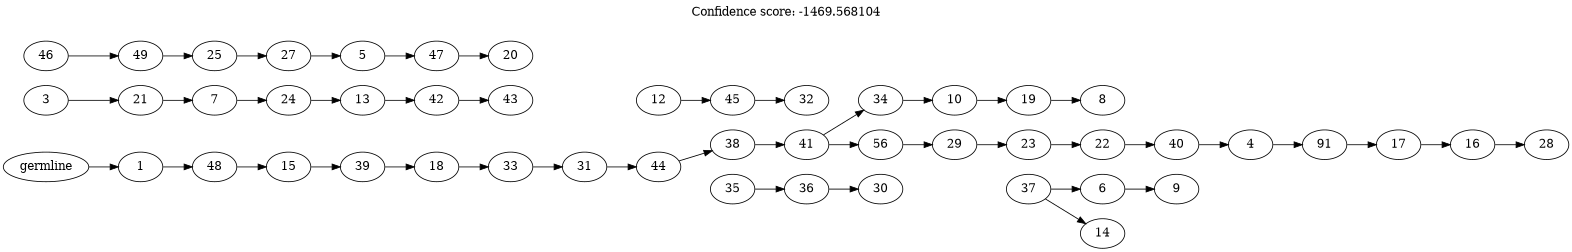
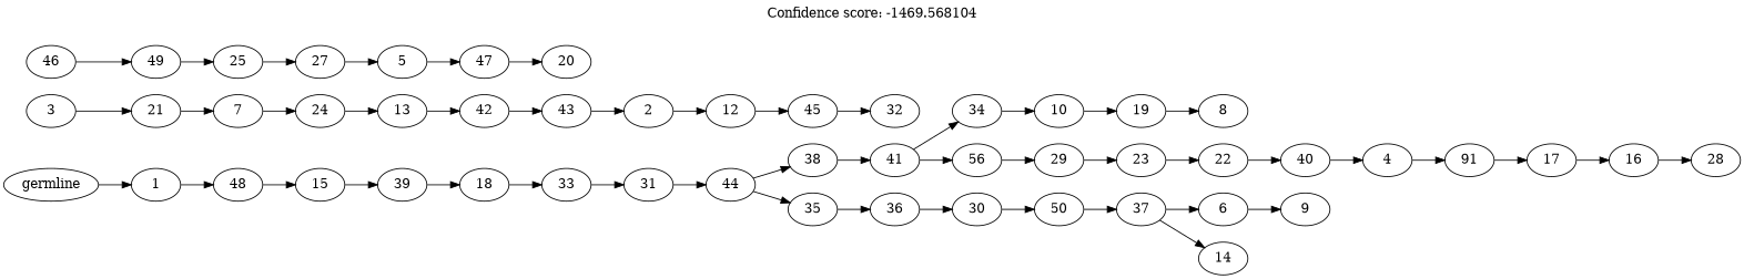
  digraph {
    label="Confidence score: -1469.568104"
    labelloc=t
    rankdir=LR
    n1 [label=19]
    n2 [label=8]
    n3 [label=10]
    n4 [label=34]
    n5 [label=16]
    n6 [label=28]
    n7 [label=17]
    n8 [label=91]
    n9 [label=4]
    n10 [label=40]
    n11 [label=22]
    n12 [label=23]
    n13 [label=29]
    n14 [label=56]
    n15 [label=41]
    n16 [label=38]
    n17 [label=45]
    n18 [label=32]
    n19 [label=12]
+   n20 [label=2]
    n21 [label=43]
    n22 [label=42]
    n23 [label=13]
    n24 [label=24]
    n25 [label=7]
    n26 [label=21]
    n27 [label=3]
    n28 [label=9]
    n29 [label=6]
    n30 [label=47]
    n31 [label=20]
    n32 [label=5]
    n33 [label=27]
    n34 [label=25]
    n35 [label=49]
    n36 [label=46]
    n37 [label=14]
    n38 [label=37]
+   n39 [label=50]
    n40 [label=30]
    n41 [label=36]
    n42 [label=35]
    n43 [label=44]
    n44 [label=31]
    n45 [label=33]
    n46 [label=18]
    n47 [label=39]
    n48 [label=15]
    n49 [label=48]
    n50 [label=1]
    n51 [label=germline]
    n1 -> n2
    n3 -> n1
    n4 -> n3
    n5 -> n6
    n7 -> n5
    n8 -> n7
    n9 -> n8
    n10 -> n9
    n11 -> n10
    n12 -> n11
    n13 -> n12
    n14 -> n13
    n15 -> n4
    n15 -> n14
    n16 -> n15
    n17 -> n18
    n19 -> n17
+   n20 -> n19
+   n21 -> n20
    n22 -> n21
    n23 -> n22
    n24 -> n23
    n25 -> n24
    n26 -> n25
    n27 -> n26
    n29 -> n28
    n30 -> n31
    n32 -> n30
    n33 -> n32
    n34 -> n33
    n35 -> n34
    n36 -> n35
    n38 -> n29
    n38 -> n37
+   n39 -> n38
+   n40 -> n39
    n41 -> n40
    n42 -> n41
    n43 -> n16
+   n43 -> n42
    n44 -> n43
    n45 -> n44
    n46 -> n45
    n47 -> n46
    n48 -> n47
    n49 -> n48
    n50 -> n49
    n51 -> n50
  }
